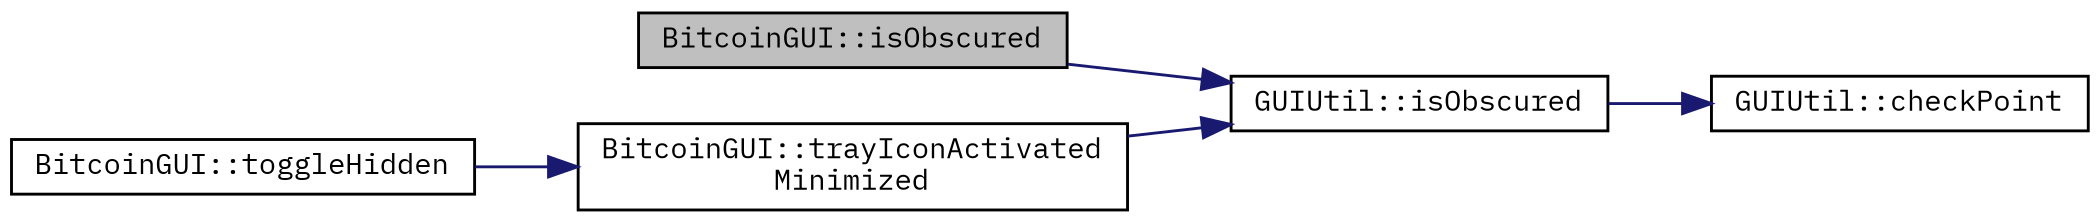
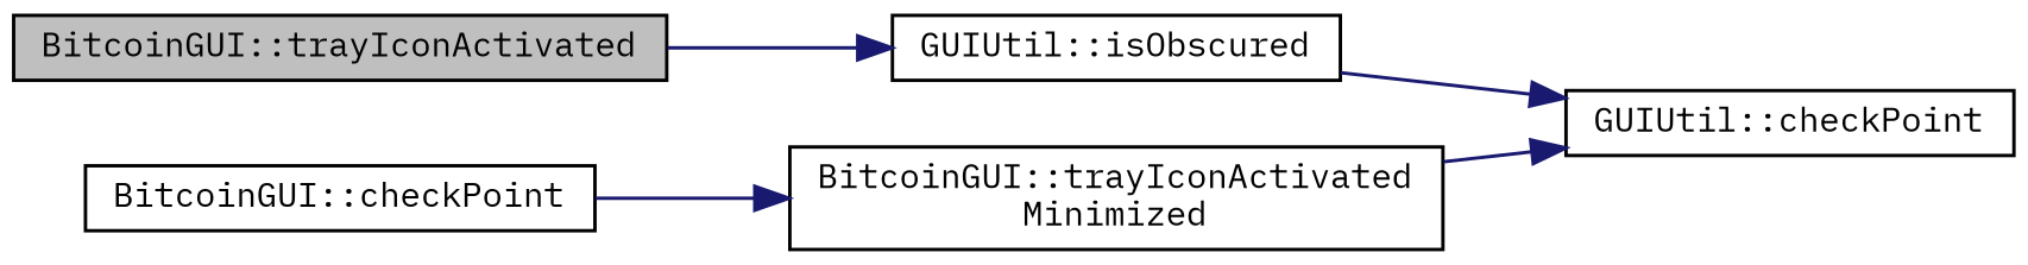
  digraph {
    fontname="IBM Plex Mono"
    rankdir=LR
    node [color=black fillcolor=white fontname="IBM Plex Mono" fontsize=10 shape=record style=filled]
    edge [color=midnightblue fontname="IBM Plex Mono" fontsize=10 labelfontname=Helvetica labelfontsize=10 style=solid]
-   n1 [fillcolor=grey75 fontcolor=black height=0.2 label="BitcoinGUI::isObscured" width=0.4]
+   n1 [fillcolor=grey75 fontcolor=black height=0.2 label="BitcoinGUI::trayIconActivated" width=0.4]
    n2 [height=0.2 label="GUIUtil::isObscured" width=0.4]
-   n3 [height=0.2 label="BitcoinGUI::toggleHidden" width=0.4]
+   n3 [height=0.2 label="BitcoinGUI::checkPoint" width=0.4]
    n4 [height=0.2 label="BitcoinGUI::trayIconActivated\lMinimized" width=0.4]
    n5 [height=0.2 label="GUIUtil::checkPoint" width=0.4]
    n1 -> n2
    n2 -> n5
    n3 -> n4
-   n4 -> n2
+   n4 -> n5
  }
